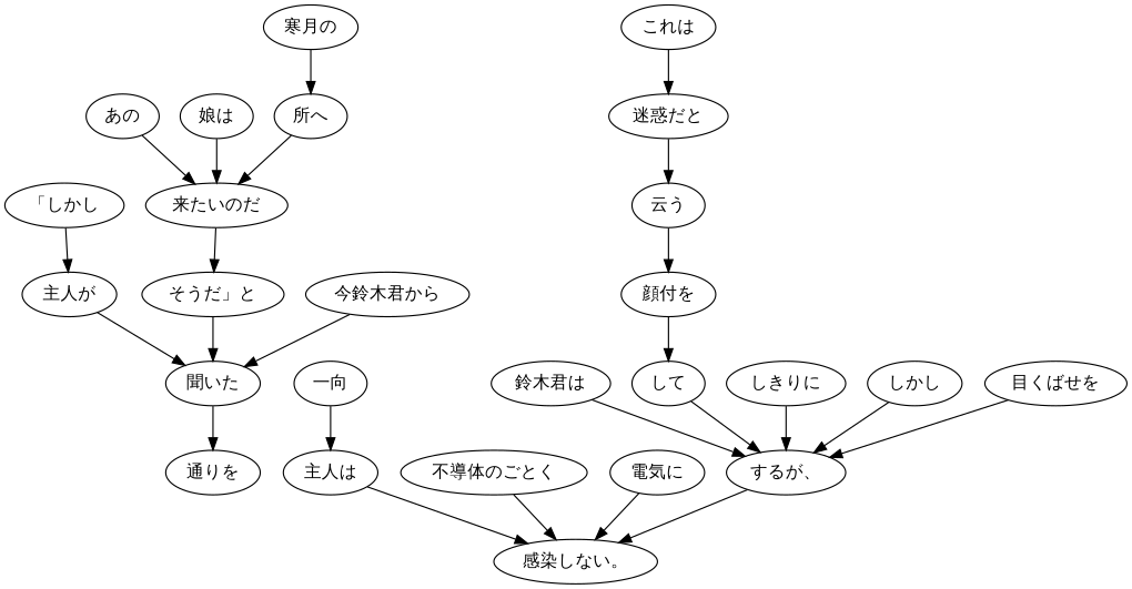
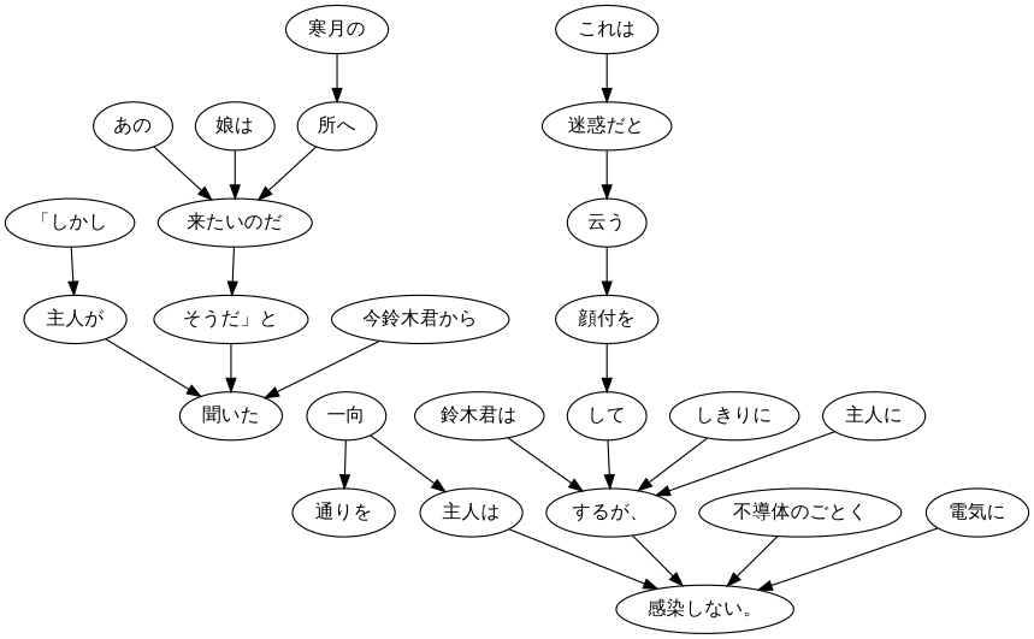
  digraph {
    n1 [label="「しかし"]
    n2 [label="主人が"]
    n3 [label="そうだ」と"]
    n4 [label="聞いた"]
    n5 [label="あの"]
    n6 [label="来たいのだ"]
    n7 [label="娘は"]
    n8 [label="寒月の"]
    n9 [label="所へ"]
    n10 [label="通りを"]
    n11 [label="今鈴木君から"]
    n12 [label="するが、"]
    n13 [label="感染しない。"]
    n14 [label="鈴木君は"]
    n15 [label="これは"]
    n16 [label="迷惑だと"]
    n17 [label="云う"]
    n18 [label="顔付を"]
    n19 [label="して"]
    n20 [label="しきりに"]
-   n21 [label="しかし"]
-   n22 [label="目くばせを"]
+   n21 [label="主人に"]
    n23 [label="主人は"]
    n24 [label="不導体のごとく"]
    n25 [label="一向"]
    n26 [label="電気に"]
    n1 -> n2
    n2 -> n4
    n3 -> n4
-   n4 -> n10
+   n25 -> n10
    n5 -> n6
    n6 -> n3
    n7 -> n6
    n8 -> n9
    n9 -> n6
    n11 -> n4
    n12 -> n13
    n14 -> n12
    n15 -> n16
    n16 -> n17
    n17 -> n18
    n18 -> n19
    n19 -> n12
    n20 -> n12
    n21 -> n12
-   n22 -> n12
    n23 -> n13
    n24 -> n13
    n25 -> n23
    n26 -> n13
  }
